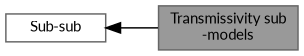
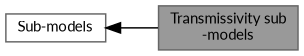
  digraph {
    rankdir=LR
    fontname=Lato
    node [fontname=Lato fontsize=10 shape=box style=filled]
-   n1 [color=grey40 fillcolor=white height=0.2 label="Sub-sub" width=0.4]
+   n1 [color=grey40 fillcolor=white height=0.2 label="Sub-models" width=0.4]
    n2 [color=gray40 fillcolor=grey60 fontcolor=black height=0.2 label="Transmissivity sub\l-models" width=0.4]
    n1 -> n2 [dir=back fontname=Lato fontsize=10 labelfontname=Helvetica labelfontsize=10 shape=plaintext style=solid]
  }
